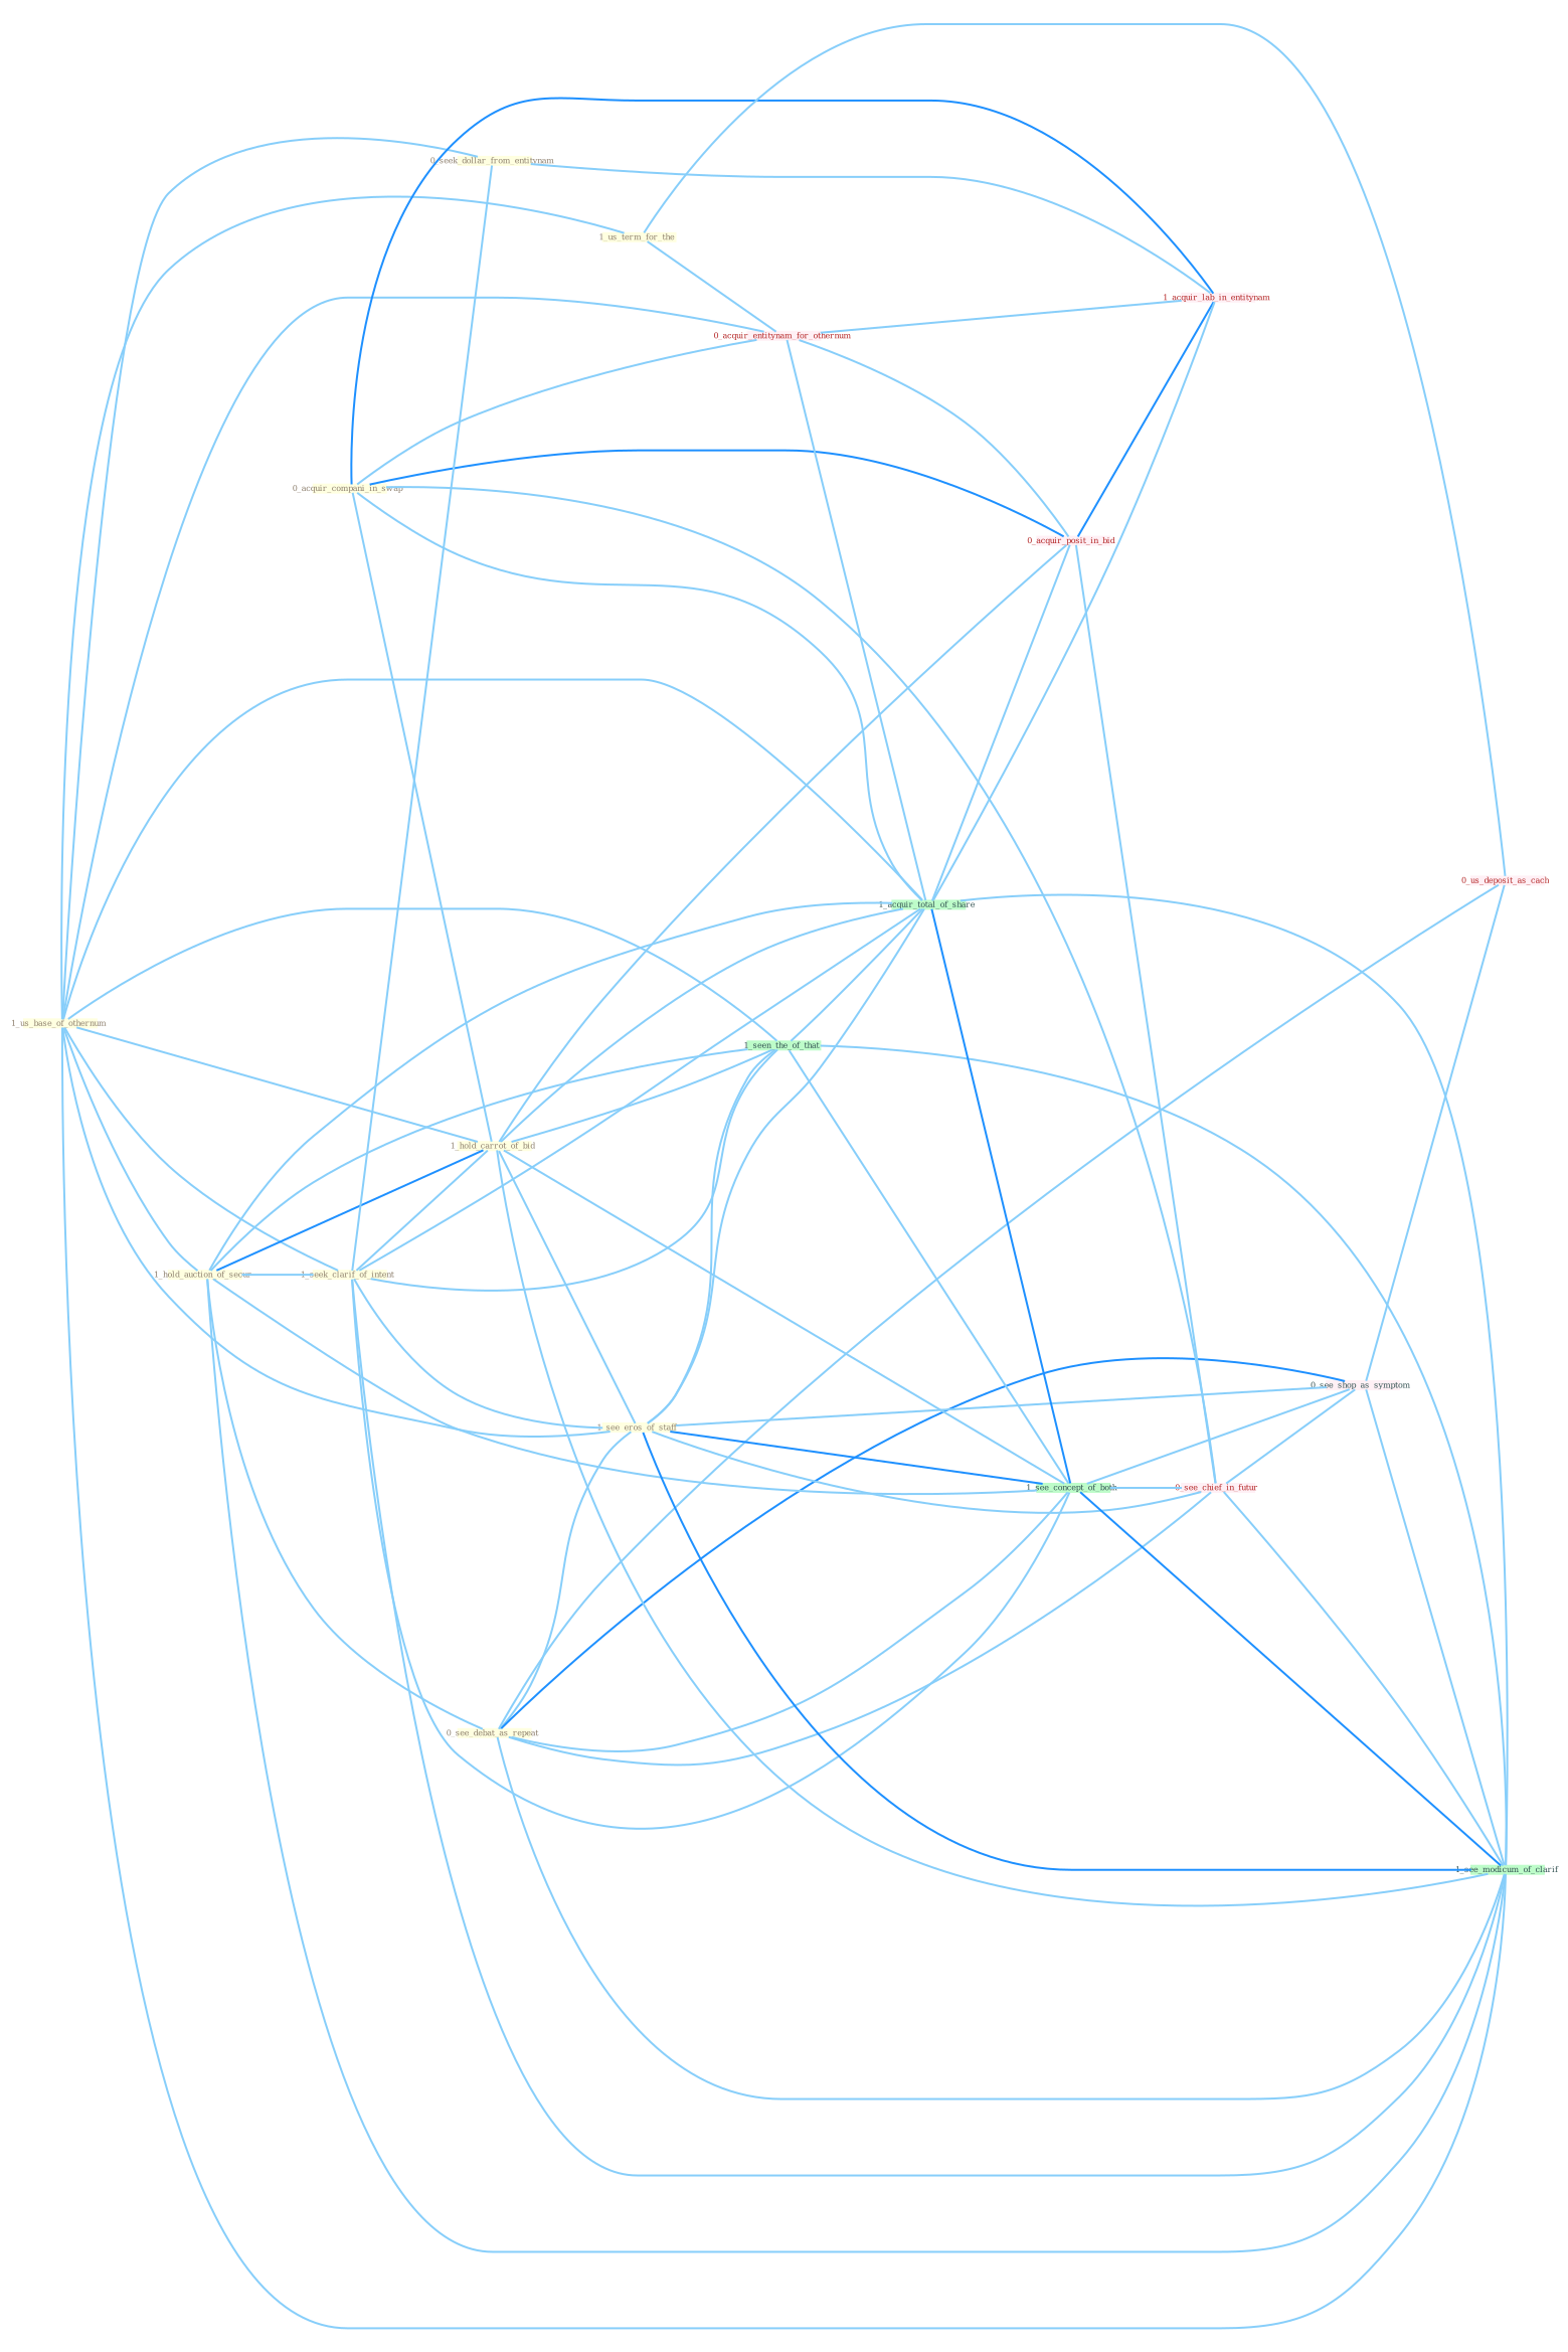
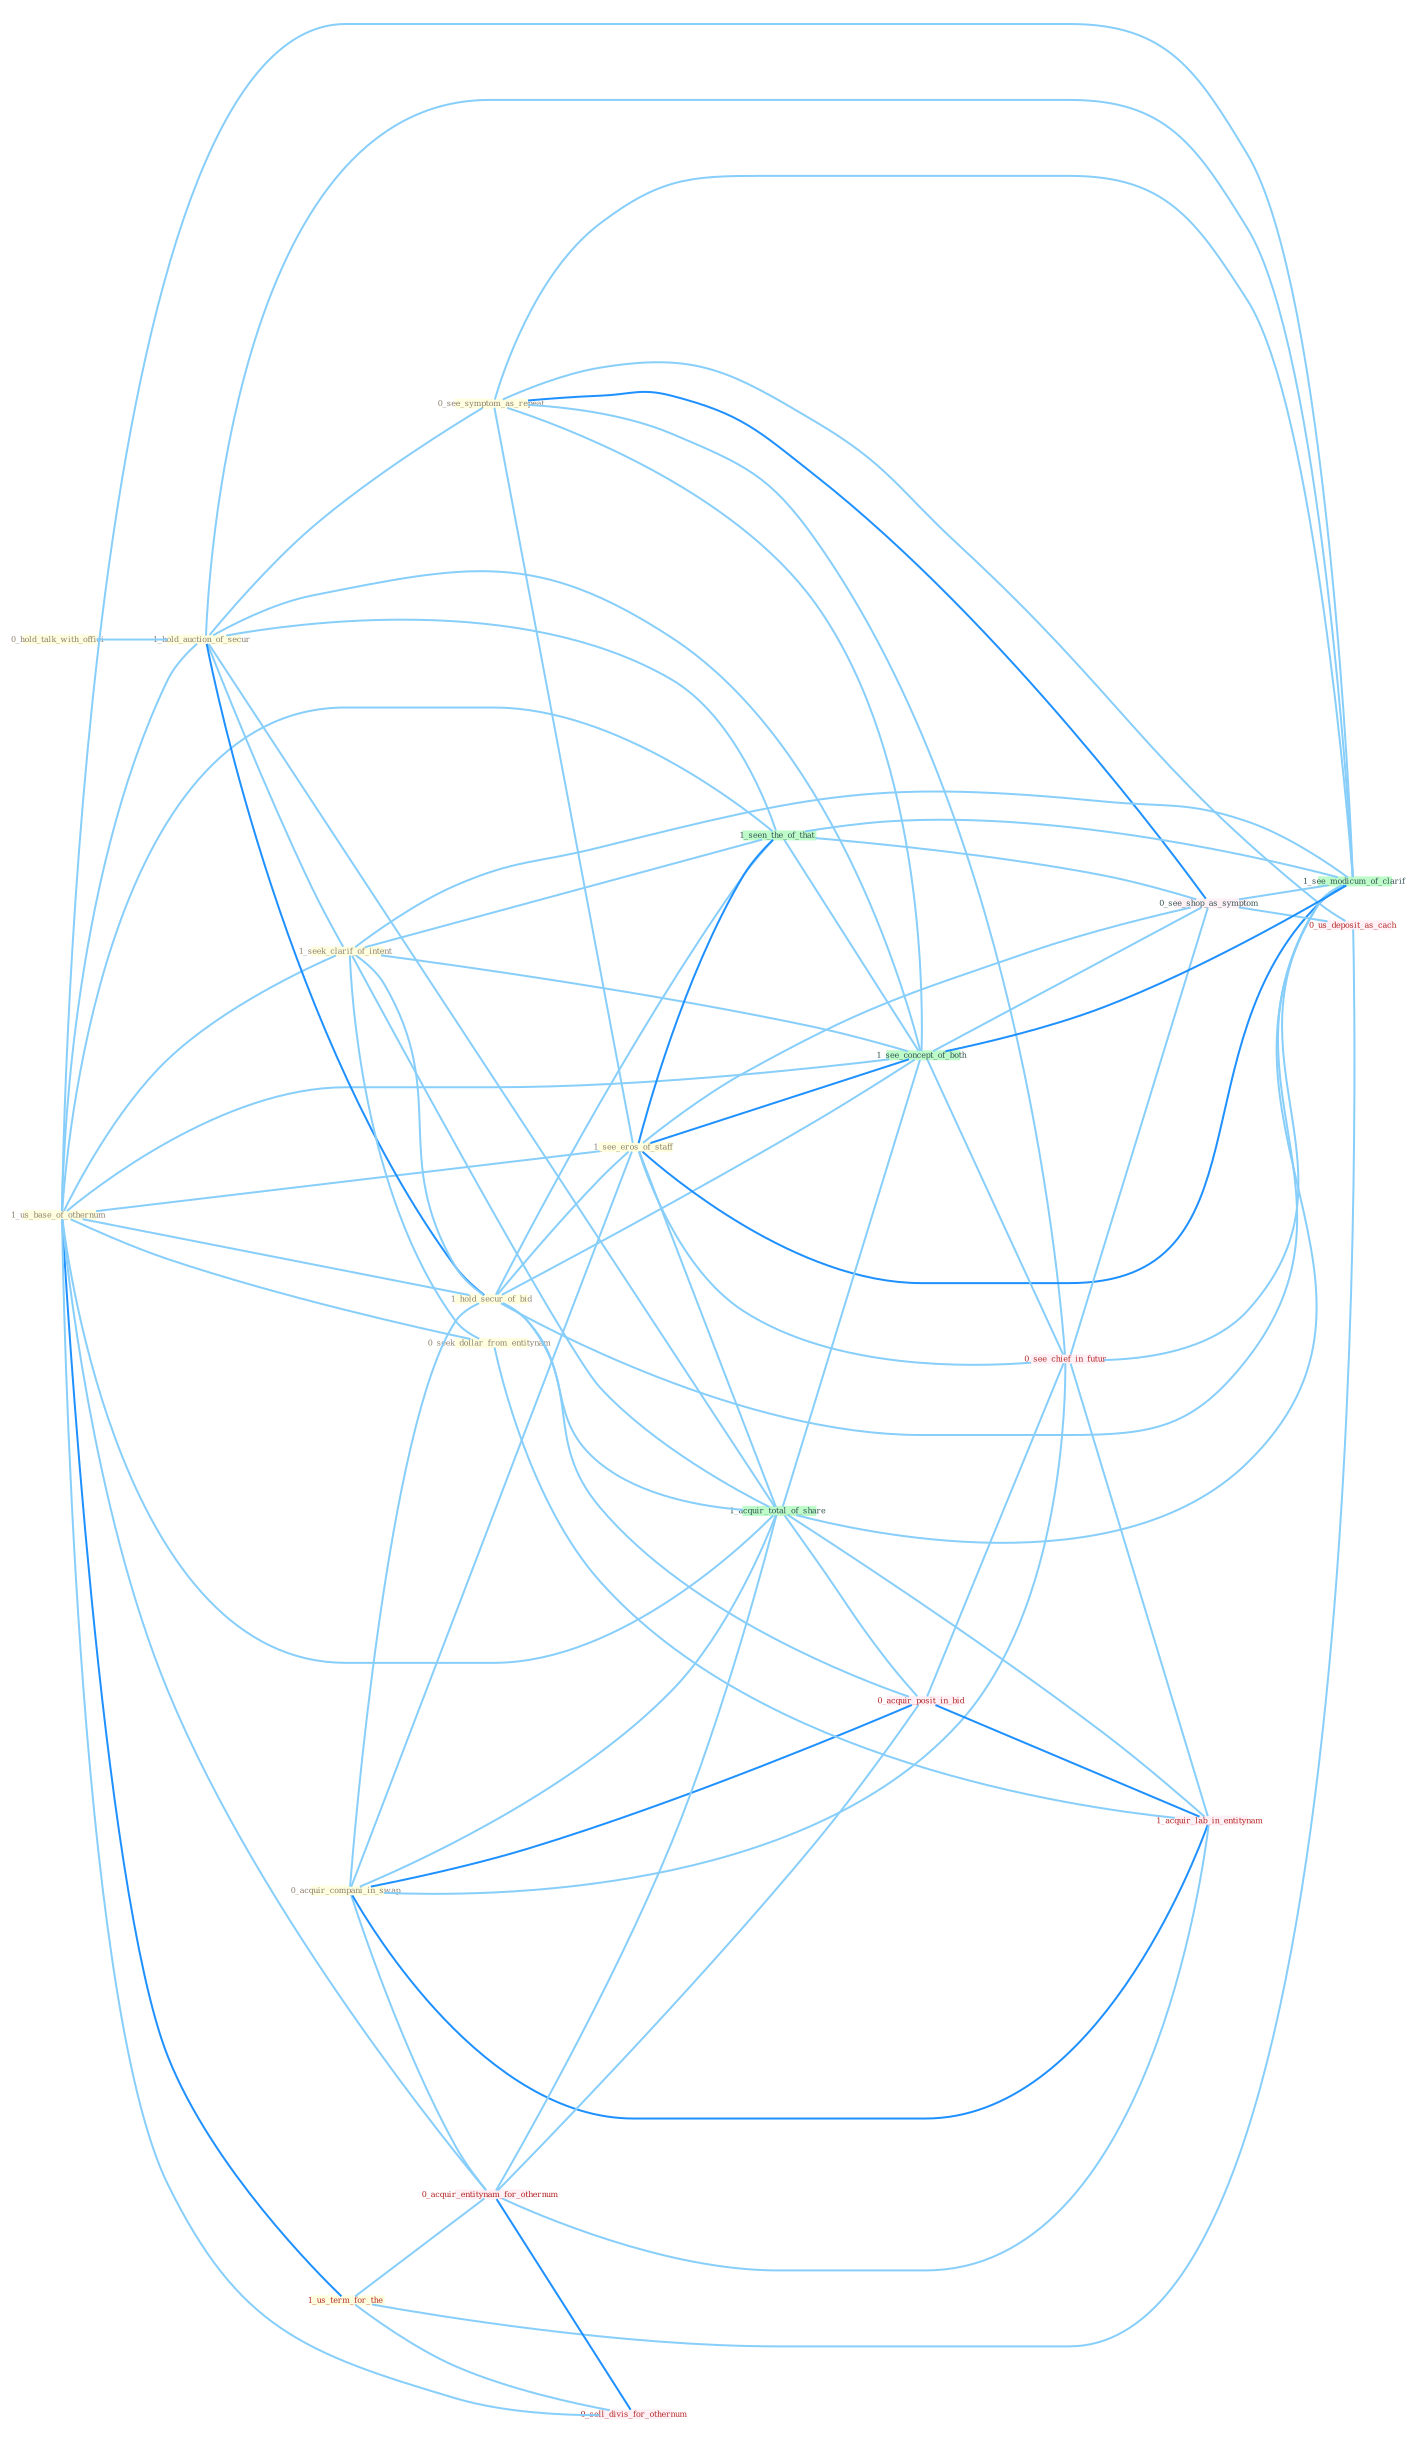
  graph {
    rankdir=LR
    node [color="#ffffe0" fixedsize=true fontcolor="#8b7d6b" fontsize=4 shape=polygon style=filled]
    edge [color="#87cefa" w=1]
+   "0_hold_talk_with_offici " [height=.06 width=.5]
    "1_us_base_of_othernum " [height=.06 width=.5]
-   "0_see_debat_as_repeat " [height=.06 width=.5]
+   "0_see_debat_as_repeat " [height=.06 width=.5 label="0_see_symptom_as_repeat"]
    "0_acquir_compani_in_swap " [height=.06 width=.5]
    "1_hold_auction_of_secur " [height=.06 width=.5]
    "1_seek_clarif_of_intent " [height=.06 width=.5]
-   "1_us_term_for_the " [height=.06 width=.5]
-   "1_hold_carrot_of_bid " [height=.06 width=.5]
+   "1_us_term_for_the " [fontcolor="#b22222" height=.06 width=.5]
+   "1_hold_carrot_of_bid " [height=.06 width=.5 label="1_hold_secur_of_bid"]
    "1_see_eros_of_staff " [height=.06 width=.5]
    "0_seek_dollar_from_entitynam " [height=.06 width=.5]
    "0_acquir_entitynam_for_othernum " [color="#fff0f5" fontcolor="#b22222" height=.06 width=.5]
+   "0_sell_divis_for_othernum " [color="#fff0f5" fontcolor="#b22222" height=.06 width=.5]
    "0_acquir_posit_in_bid " [color="#fff0f5" fontcolor="#b22222" height=.06 width=.5]
    "0_see_chief_in_futur " [color="#fff0f5" fontcolor="#b22222" height=.06 width=.5]
    "0_see_shop_as_symptom " [color="#fff0f5" fontcolor="#2f4f4f" height=.06 width=.5]
    "1_acquir_lab_in_entitynam " [color="#fff0f5" fontcolor="#b22222" height=.06 width=.5]
    "0_us_deposit_as_cach " [color="#fff0f5" fontcolor="#b22222" height=.06 width=.5]
    "1_seen_the_of_that " [color="#BDFCC9" fontcolor="#2f4f4f" height=.06 width=.5]
    "1_acquir_total_of_share " [color="#BDFCC9" fontcolor="#2f4f4f" height=.06 width=.5]
    "1_see_concept_of_both " [color="#BDFCC9" fontcolor="#2f4f4f" height=.06 width=.5]
    n21 [color="#BDFCC9" fontcolor="#2f4f4f" height=.06 label="1_see_modicum_of_clarif" width=.5]
    subgraph sub_1 {
+     "0_hold_talk_with_offici "
      "1_us_base_of_othernum "
      "0_see_debat_as_repeat "
      "0_acquir_compani_in_swap "
      "1_hold_auction_of_secur "
      "1_seek_clarif_of_intent "
      "1_us_term_for_the "
      "1_hold_carrot_of_bid "
      "1_see_eros_of_staff "
      "0_seek_dollar_from_entitynam "
    }
    subgraph sub_2 {
      "0_acquir_entitynam_for_othernum "
+     "0_sell_divis_for_othernum "
      "0_acquir_posit_in_bid "
      "0_see_chief_in_futur "
      "0_see_shop_as_symptom "
      "1_acquir_lab_in_entitynam "
      "0_us_deposit_as_cach "
    }
+   "0_hold_talk_with_offici " -- "1_hold_auction_of_secur "
    "1_us_base_of_othernum " -- "1_hold_auction_of_secur "
    "1_us_base_of_othernum " -- "1_seek_clarif_of_intent "
-   "1_us_base_of_othernum " -- "1_us_term_for_the "
+   "1_us_base_of_othernum " -- "1_us_term_for_the " [color="#1e90ff"]
    "1_us_base_of_othernum " -- "1_hold_carrot_of_bid "
    "1_us_base_of_othernum " -- "1_see_eros_of_staff "
    "1_us_base_of_othernum " -- "0_seek_dollar_from_entitynam "
    "1_us_base_of_othernum " -- "0_acquir_entitynam_for_othernum "
+   "1_us_base_of_othernum " -- "0_sell_divis_for_othernum "
    "1_us_base_of_othernum " -- "1_seen_the_of_that "
    "1_us_base_of_othernum " -- "1_acquir_total_of_share "
+   "1_us_base_of_othernum " -- "1_see_concept_of_both "
    "1_us_base_of_othernum " -- n21
    "0_see_debat_as_repeat " -- "1_see_eros_of_staff "
    "0_see_debat_as_repeat " -- "0_see_chief_in_futur "
    "0_see_debat_as_repeat " -- "0_see_shop_as_symptom " [color="#1e90ff" w=2]
    "0_see_debat_as_repeat " -- "0_us_deposit_as_cach "
    "0_see_debat_as_repeat " -- "1_see_concept_of_both "
    "0_see_debat_as_repeat " -- n21
    "0_acquir_compani_in_swap " -- "1_hold_carrot_of_bid "
    "0_acquir_compani_in_swap " -- "0_acquir_entitynam_for_othernum "
    "0_acquir_compani_in_swap " -- "0_acquir_posit_in_bid " [color="#1e90ff" w=2]
    "0_acquir_compani_in_swap " -- "0_see_chief_in_futur "
    "0_acquir_compani_in_swap " -- "1_acquir_lab_in_entitynam " [color="#1e90ff" w=2]
    "0_acquir_compani_in_swap " -- "1_acquir_total_of_share "
    "1_hold_auction_of_secur " -- "0_see_debat_as_repeat "
    "1_hold_auction_of_secur " -- "1_seek_clarif_of_intent "
    "1_hold_auction_of_secur " -- "1_hold_carrot_of_bid " [color="#1e90ff" w=2]
    "1_hold_auction_of_secur " -- "1_seen_the_of_that "
    "1_hold_auction_of_secur " -- "1_acquir_total_of_share "
    "1_hold_auction_of_secur " -- "1_see_concept_of_both "
    "1_hold_auction_of_secur " -- n21
    "1_seek_clarif_of_intent " -- "1_hold_carrot_of_bid "
-   "1_seek_clarif_of_intent " -- "1_see_eros_of_staff "
+   "0_acquir_compani_in_swap " -- "1_see_eros_of_staff "
    "1_seek_clarif_of_intent " -- "0_seek_dollar_from_entitynam "
    "1_seek_clarif_of_intent " -- "1_seen_the_of_that "
    "1_seek_clarif_of_intent " -- "1_acquir_total_of_share "
    "1_seek_clarif_of_intent " -- "1_see_concept_of_both "
    "1_seek_clarif_of_intent " -- n21
    "1_us_term_for_the " -- "0_acquir_entitynam_for_othernum "
+   "1_us_term_for_the " -- "0_sell_divis_for_othernum "
    "1_us_term_for_the " -- "0_us_deposit_as_cach "
    "1_hold_carrot_of_bid " -- "1_see_eros_of_staff "
    "1_hold_carrot_of_bid " -- "0_acquir_posit_in_bid "
    "1_hold_carrot_of_bid " -- "1_seen_the_of_that "
    "1_hold_carrot_of_bid " -- "1_acquir_total_of_share "
    "1_hold_carrot_of_bid " -- "1_see_concept_of_both "
    "1_hold_carrot_of_bid " -- n21
    "1_see_eros_of_staff " -- "0_see_chief_in_futur "
    "1_see_eros_of_staff " -- "0_see_shop_as_symptom "
-   "1_see_eros_of_staff " -- "1_seen_the_of_that "
+   "1_see_eros_of_staff " -- "1_seen_the_of_that " [color="#1e90ff"]
    "1_see_eros_of_staff " -- "1_acquir_total_of_share "
    "1_see_eros_of_staff " -- "1_see_concept_of_both " [color="#1e90ff" w=2]
    "1_see_eros_of_staff " -- n21 [color="#1e90ff" w=2]
    "0_seek_dollar_from_entitynam " -- "1_acquir_lab_in_entitynam "
+   "0_acquir_entitynam_for_othernum " -- "0_sell_divis_for_othernum " [color="#1e90ff" w=2]
    "0_acquir_entitynam_for_othernum " -- "0_acquir_posit_in_bid "
    "0_acquir_entitynam_for_othernum " -- "1_acquir_lab_in_entitynam "
    "0_acquir_entitynam_for_othernum " -- "1_acquir_total_of_share "
    "0_acquir_posit_in_bid " -- "0_see_chief_in_futur "
    "0_acquir_posit_in_bid " -- "1_acquir_lab_in_entitynam " [color="#1e90ff" w=2]
    "0_see_chief_in_futur " -- "0_see_shop_as_symptom "
+   "0_see_chief_in_futur " -- "1_acquir_lab_in_entitynam "
    "0_see_chief_in_futur " -- n21
    "0_see_shop_as_symptom " -- "0_us_deposit_as_cach "
    "0_see_shop_as_symptom " -- n21
-   "1_seen_the_of_that " -- "1_acquir_total_of_share "
+   "1_seen_the_of_that " -- "0_see_shop_as_symptom "
    "1_seen_the_of_that " -- "1_see_concept_of_both "
    "1_seen_the_of_that " -- n21
    "1_acquir_total_of_share " -- "0_acquir_posit_in_bid "
    "1_acquir_total_of_share " -- "1_acquir_lab_in_entitynam "
-   "1_acquir_total_of_share " -- "1_see_concept_of_both " [color="#1e90ff"]
+   "1_acquir_total_of_share " -- "1_see_concept_of_both "
    "1_acquir_total_of_share " -- n21
    "1_see_concept_of_both " -- "0_see_chief_in_futur "
    "1_see_concept_of_both " -- "0_see_shop_as_symptom "
    "1_see_concept_of_both " -- n21 [color="#1e90ff" w=2]
  }
